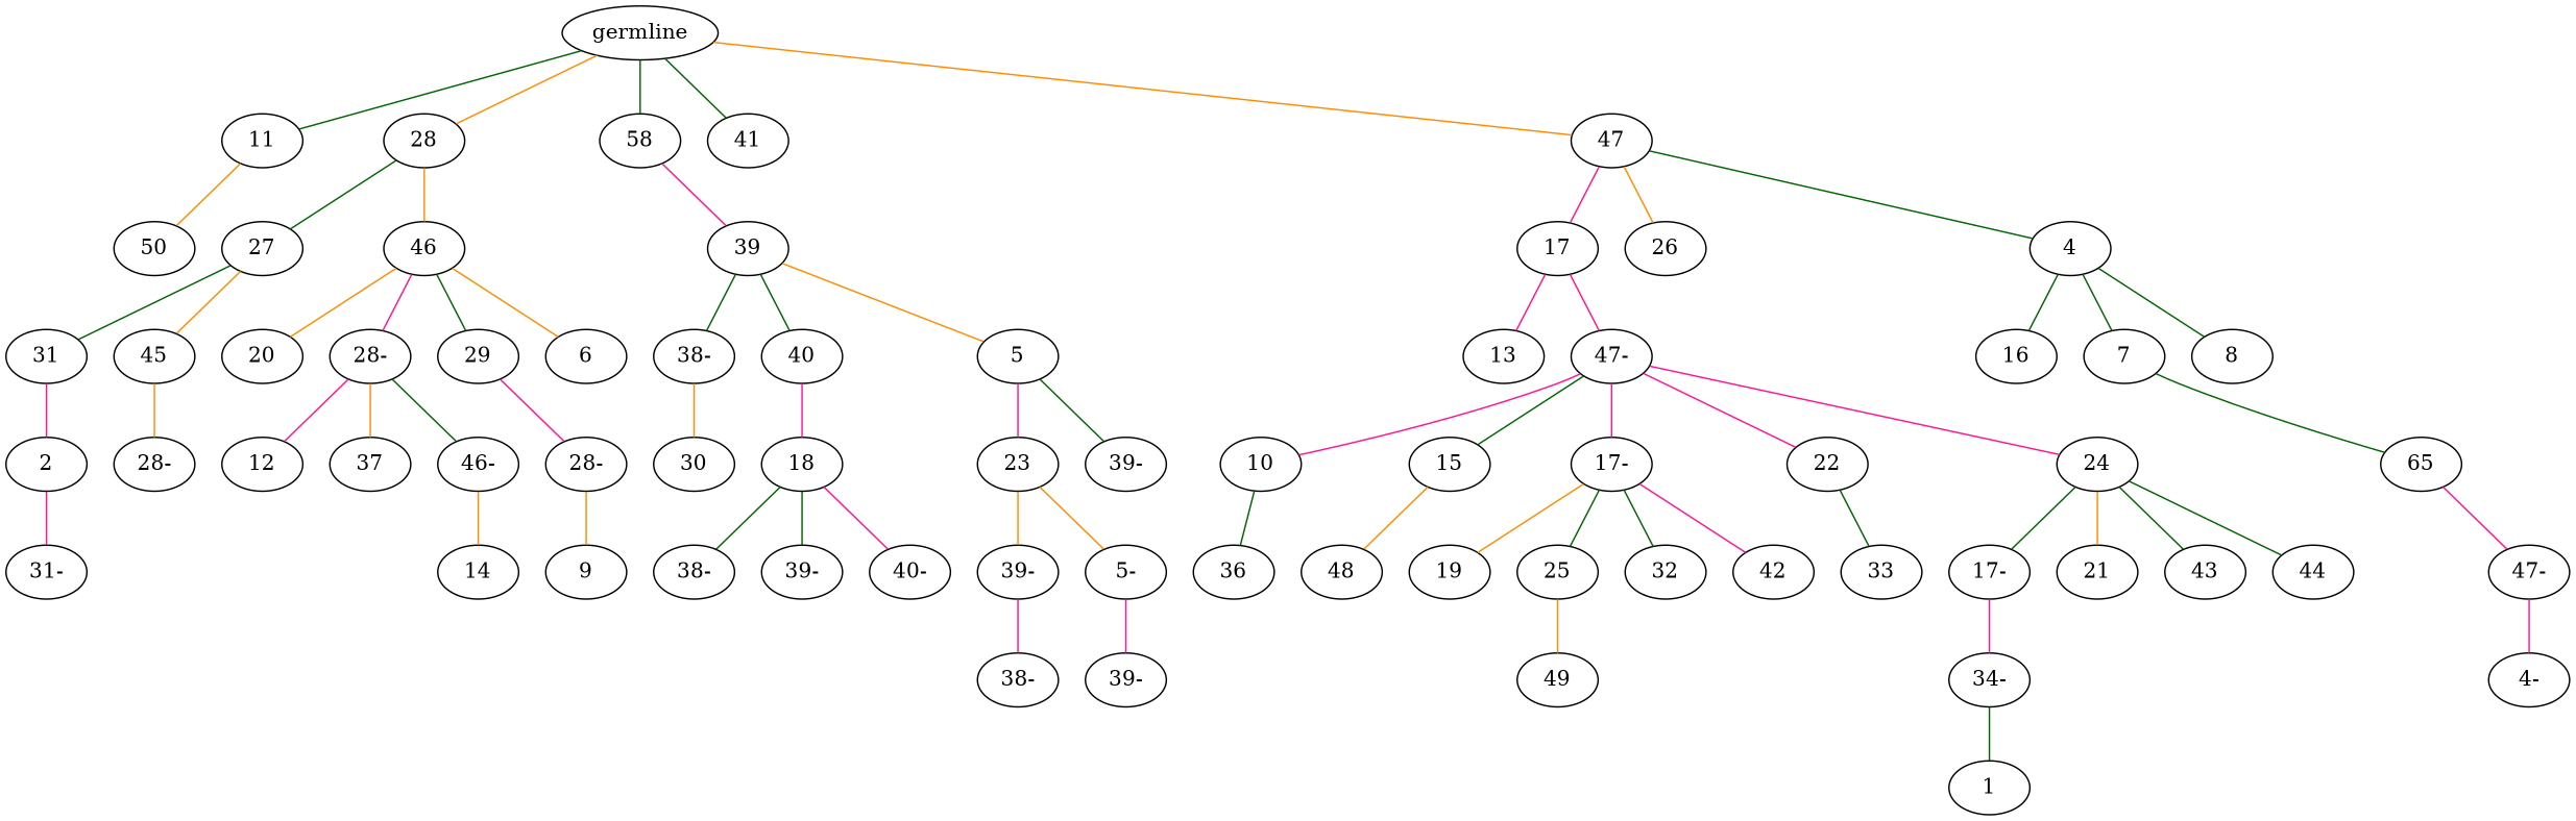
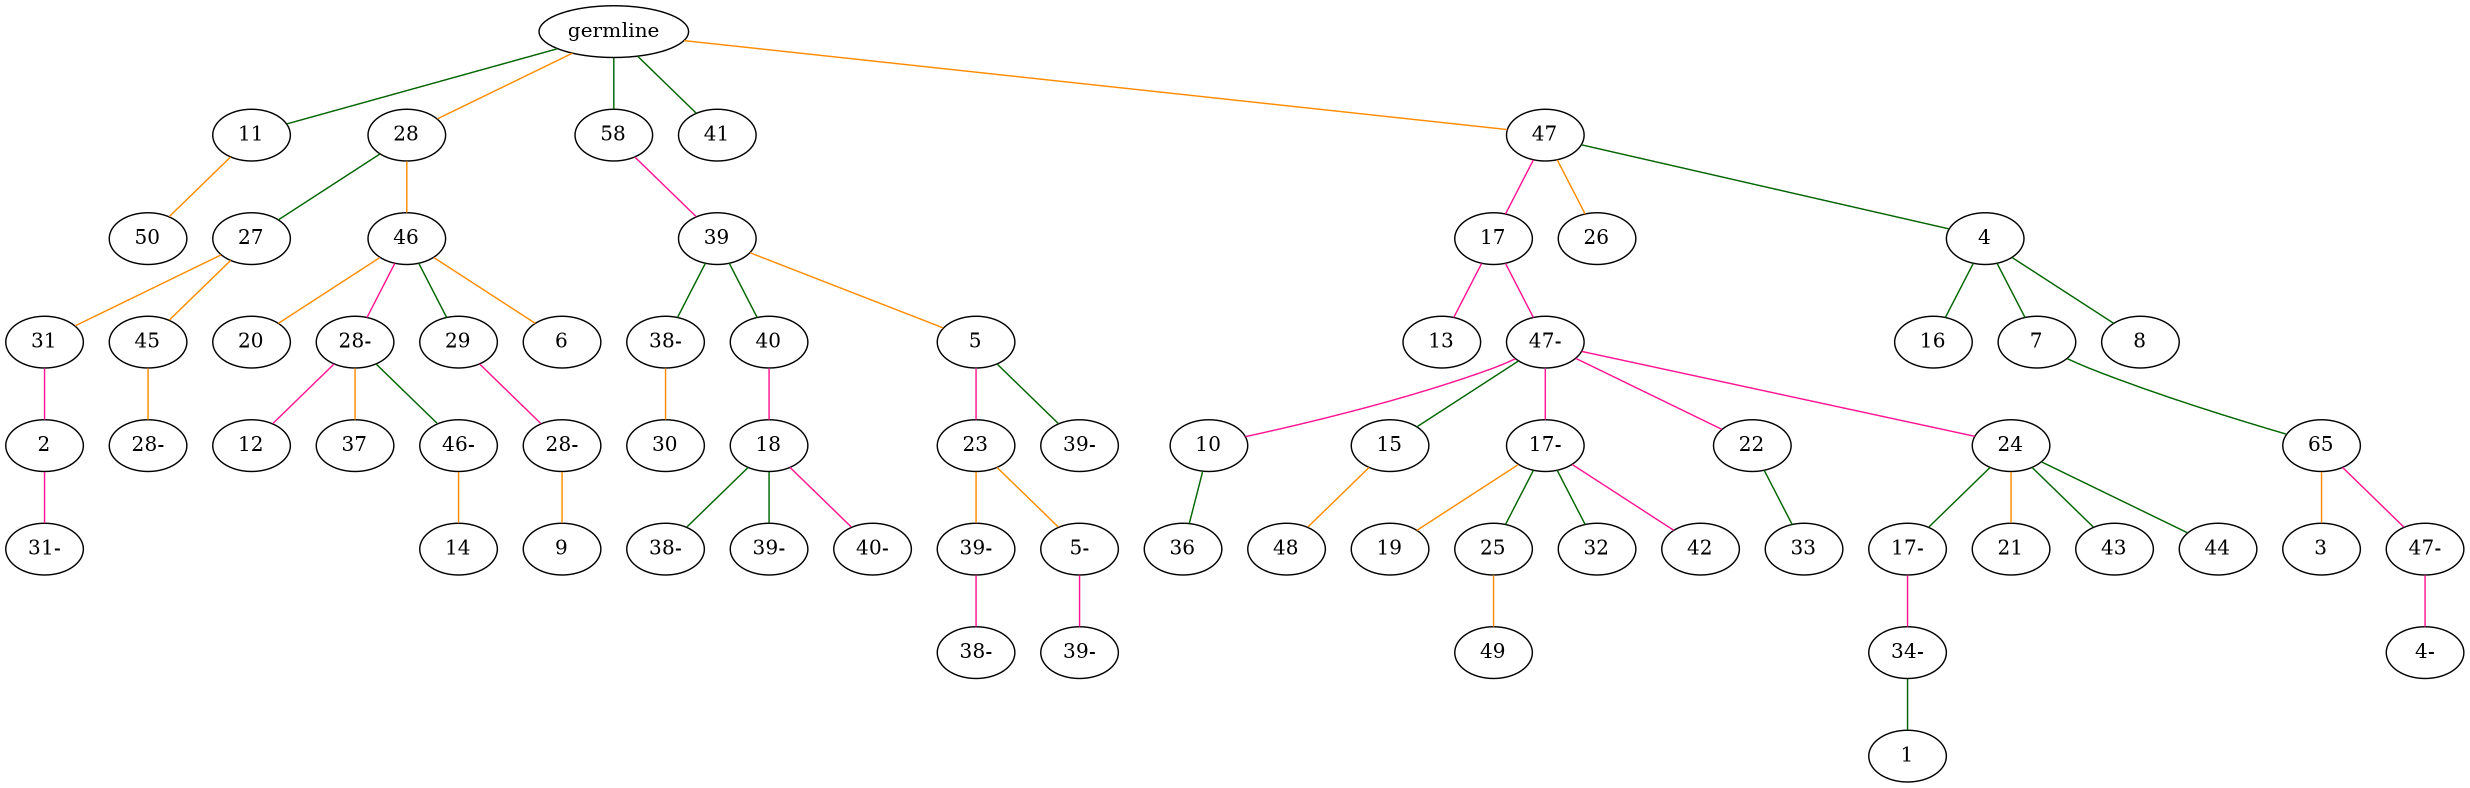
  graph {
    edge [color=darkgreen]
    n1 [label=germline]
    n2 [label=11]
    n3 [label=28]
    n4 [label=58]
    n5 [label=41]
    n6 [label=47]
    n7 [label=50]
    n8 [label=27]
    n9 [label=46]
    n10 [label=39]
    n11 [label=17]
    n12 [label=26]
    n13 [label=4]
    n14 [label=31]
    n15 [label=45]
    n16 [label=20]
    n17 [label="28-"]
    n18 [label=29]
    n19 [label=6]
    n20 [label=2]
    n21 [label="28-"]
    n22 [label="31-"]
    n23 [label=12]
    n24 [label=37]
    n25 [label="46-"]
    n26 [label="28-"]
    n27 [label=14]
    n28 [label=9]
    n29 [label="38-"]
    n30 [label=40]
    n31 [label=5]
    n32 [label=30]
    n33 [label=18]
    n34 [label=23]
    n35 [label="39-"]
    n36 [label="38-"]
    n37 [label="39-"]
    n38 [label="40-"]
    n39 [label="39-"]
    n40 [label="5-"]
    n41 [label="38-"]
    n42 [label="39-"]
    n43 [label=13]
    n44 [label="47-"]
    n45 [label=16]
    n46 [label=7]
    n47 [label=8]
    n48 [label=10]
    n49 [label=15]
    n50 [label="17-"]
    n51 [label=22]
    n52 [label=24]
    n53 [label=36]
    n54 [label=48]
    n55 [label=19]
    n56 [label=25]
    n57 [label=32]
    n58 [label=42]
    n59 [label=33]
    n60 [label="17-"]
    n61 [label=21]
    n62 [label=43]
    n63 [label=44]
    n64 [label=49]
    n65 [label="34-"]
    n66 [label=1]
    n67 [label=65]
+   n68 [label=3]
    n69 [label="47-"]
    n70 [label="4-"]
    n1 -- n2
    n1 -- n3 [color=darkorange]
    n1 -- n4
    n1 -- n5
    n1 -- n6 [color=darkorange]
    n2 -- n7 [color=darkorange]
    n3 -- n8
    n3 -- n9 [color=darkorange]
    n4 -- n10 [color=deeppink]
    n6 -- n11 [color=deeppink]
    n6 -- n12 [color=darkorange]
    n6 -- n13
-   n8 -- n14
+   n8 -- n14 [color=darkorange]
    n8 -- n15 [color=darkorange]
    n9 -- n16 [color=darkorange]
    n9 -- n17 [color=deeppink]
    n9 -- n18
    n9 -- n19 [color=darkorange]
    n10 -- n29
    n10 -- n30
    n10 -- n31 [color=darkorange]
    n11 -- n43 [color=deeppink]
    n11 -- n44 [color=deeppink]
    n13 -- n45
    n13 -- n46
    n13 -- n47
    n14 -- n20 [color=deeppink]
    n15 -- n21 [color=darkorange]
    n17 -- n23 [color=deeppink]
    n17 -- n24 [color=darkorange]
    n17 -- n25
    n18 -- n26 [color=deeppink]
    n20 -- n22 [color=deeppink]
    n25 -- n27 [color=darkorange]
    n26 -- n28 [color=darkorange]
    n29 -- n32 [color=darkorange]
    n30 -- n33 [color=deeppink]
    n31 -- n34 [color=deeppink]
    n31 -- n35
    n33 -- n36
    n33 -- n37
    n33 -- n38 [color=deeppink]
    n34 -- n39 [color=darkorange]
    n34 -- n40 [color=darkorange]
    n39 -- n41 [color=deeppink]
    n40 -- n42 [color=deeppink]
    n44 -- n48 [color=deeppink]
    n44 -- n49
    n44 -- n50 [color=deeppink]
    n44 -- n51 [color=deeppink]
    n44 -- n52 [color=deeppink]
    n46 -- n67
    n48 -- n53
    n49 -- n54 [color=darkorange]
    n50 -- n55 [color=darkorange]
    n50 -- n56
    n50 -- n57
    n50 -- n58 [color=deeppink]
    n51 -- n59
    n52 -- n60
    n52 -- n61 [color=darkorange]
    n52 -- n62
    n52 -- n63
    n56 -- n64 [color=darkorange]
    n60 -- n65 [color=deeppink]
    n65 -- n66
+   n67 -- n68 [color=darkorange]
    n67 -- n69 [color=deeppink]
    n69 -- n70 [color=deeppink]
  }
